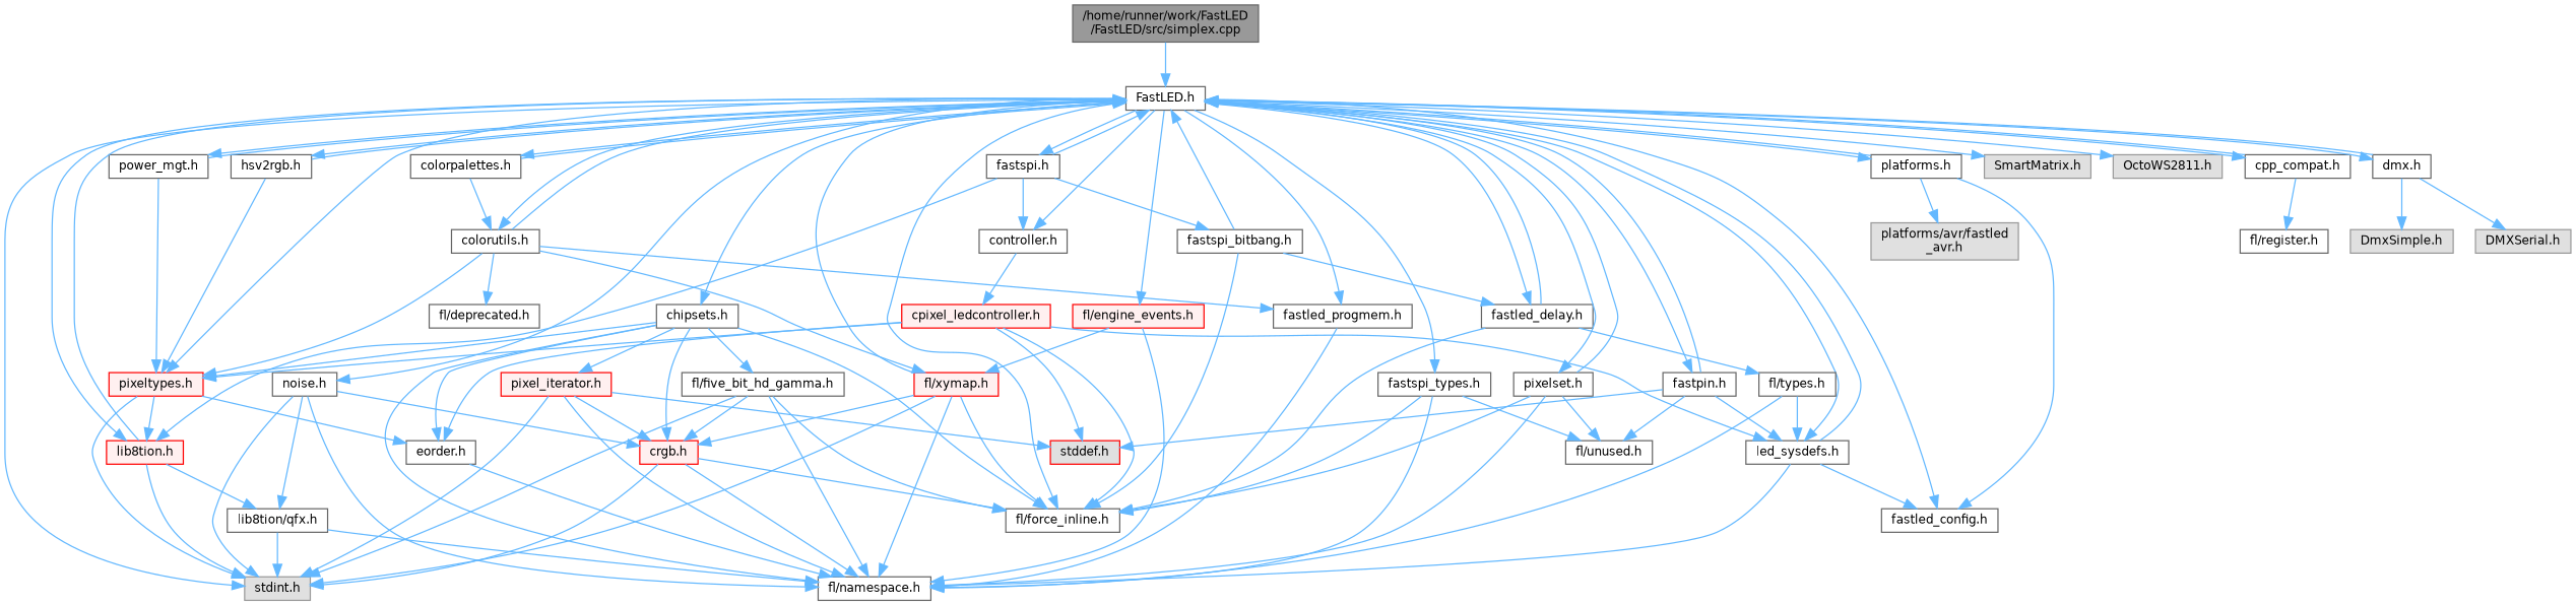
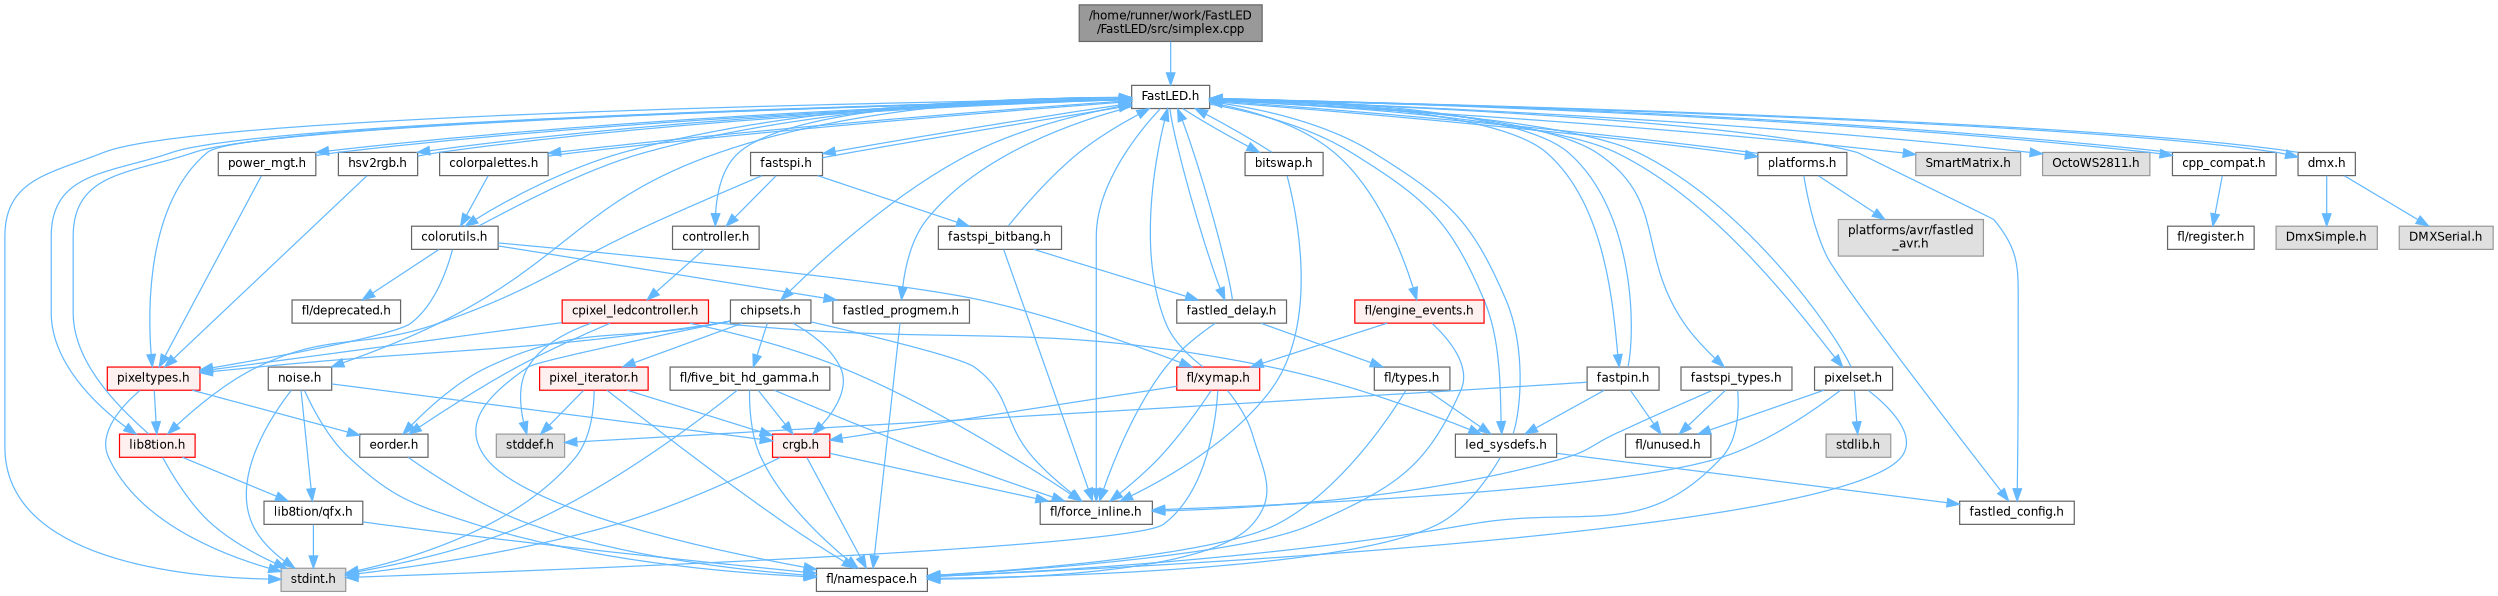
  digraph {
    node [color=grey40 fillcolor=white fontname=Helvetica fontsize=10 shape=box style=filled]
    edge [color=steelblue1 fontname=Helvetica fontsize=10 labelfontname=Helvetica labelfontsize=10 style=solid]
    n1 [color=gray40 fillcolor=grey60 fontcolor=black height=0.2 label="/home/runner/work/FastLED\l/FastLED/src/simplex.cpp" width=0.4]
    n2 [height=0.2 label="FastLED.h" width=0.4]
    n3 [color=grey60 fillcolor="#E0E0E0" height=0.2 label="stdint.h" width=0.4]
    n4 [color=grey60 fillcolor="#E0E0E0" height=0.2 label="SmartMatrix.h" width=0.4]
    n5 [color=grey60 fillcolor="#E0E0E0" height=0.2 label="OctoWS2811.h" width=0.4]
    n6 [height=0.2 label="fl/force_inline.h" width=0.4]
    n7 [height=0.2 label="cpp_compat.h" width=0.4]
    n8 [height=0.2 label="fastled_config.h" width=0.4]
    n9 [height=0.2 label="led_sysdefs.h" width=0.4]
    n10 [height=0.2 label="fastled_delay.h" width=0.4]
+   n11 [height=0.2 label="bitswap.h" width=0.4]
    n12 [height=0.2 label="controller.h" width=0.4]
    n13 [color=red fillcolor="#FFF0F0" height=0.2 label="pixeltypes.h" width=0.4]
    n14 [color=red fillcolor="#FFF0F0" height=0.2 label="lib8tion.h" width=0.4]
    n15 [height=0.2 label="fastpin.h" width=0.4]
    n16 [height=0.2 label="fastspi_types.h" width=0.4]
    n17 [height=0.2 label="dmx.h" width=0.4]
    n18 [height=0.2 label="platforms.h" width=0.4]
    n19 [height=0.2 label="fastled_progmem.h" width=0.4]
    n20 [height=0.2 label="hsv2rgb.h" width=0.4]
    n21 [height=0.2 label="colorutils.h" width=0.4]
    n22 [height=0.2 label="pixelset.h" width=0.4]
    n23 [height=0.2 label="colorpalettes.h" width=0.4]
    n24 [height=0.2 label="noise.h" width=0.4]
    n25 [height=0.2 label="power_mgt.h" width=0.4]
    n26 [height=0.2 label="fastspi.h" width=0.4]
    n27 [height=0.2 label="chipsets.h" width=0.4]
    n28 [color=red fillcolor="#FFF0F0" height=0.2 label="fl/engine_events.h" width=0.4]
    n29 [height=0.2 label="fl/register.h" width=0.4]
    n30 [height=0.2 label="fl/namespace.h" width=0.4]
    n31 [height=0.2 label="fl/types.h" width=0.4]
    n32 [color=red fillcolor="#FFF0F0" height=0.2 label="cpixel_ledcontroller.h" width=0.4]
    n33 [height=0.2 label="eorder.h" width=0.4]
    n34 [height=0.2 label="lib8tion/qfx.h" width=0.4]
-   n35 [color=red fillcolor="#E0E0E0" height=0.2 label="stddef.h" width=0.4]
+   n35 [color=grey60 fillcolor="#E0E0E0" height=0.2 label="stddef.h" width=0.4]
    n36 [height=0.2 label="fl/unused.h" width=0.4]
    n37 [color=grey60 fillcolor="#E0E0E0" height=0.2 label="DmxSimple.h" width=0.4]
    n38 [color=grey60 fillcolor="#E0E0E0" height=0.2 label="DMXSerial.h" width=0.4]
    n39 [color=grey60 fillcolor="#E0E0E0" height=0.2 label="platforms/avr/fastled\l_avr.h" width=0.4]
    n40 [color=red fillcolor="#FFF0F0" height=0.2 label="fl/xymap.h" width=0.4]
    n41 [height=0.2 label="fl/deprecated.h" width=0.4]
+   n42 [color=grey60 fillcolor="#E0E0E0" height=0.2 label="stdlib.h" width=0.4]
    n43 [color=red fillcolor="#FFF0F0" height=0.2 label="crgb.h" width=0.4]
    n44 [height=0.2 label="fastspi_bitbang.h" width=0.4]
    n45 [height=0.2 label="fl/five_bit_hd_gamma.h" width=0.4]
    n46 [color=red fillcolor="#FFF0F0" height=0.2 label="pixel_iterator.h" width=0.4]
    n1 -> n2
    n2 -> n3
    n2 -> n4
    n2 -> n5
    n2 -> n6
    n2 -> n7
    n2 -> n8
    n2 -> n9
    n2 -> n10
+   n2 -> n11
    n2 -> n12
    n2 -> n13
    n2 -> n14
    n2 -> n15
    n2 -> n16
    n2 -> n17
    n2 -> n18
    n2 -> n19
    n2 -> n20
    n2 -> n21
    n2 -> n22
    n2 -> n23
    n2 -> n24
    n2 -> n25
    n2 -> n26
    n2 -> n27
    n2 -> n28
    n7 -> n2
    n7 -> n29
    n9 -> n2
    n9 -> n8
    n9 -> n30
    n10 -> n2
    n10 -> n6
    n10 -> n31
+   n11 -> n2
+   n11 -> n6
    n12 -> n32
    n13 -> n3
    n13 -> n14
    n13 -> n33
    n14 -> n2
    n14 -> n3
    n14 -> n34
    n15 -> n2
    n15 -> n9
    n15 -> n35
    n15 -> n36
    n16 -> n6
    n16 -> n30
    n16 -> n36
    n17 -> n2
    n17 -> n37
    n17 -> n38
    n18 -> n2
    n18 -> n8
    n18 -> n39
    n19 -> n30
    n20 -> n2
    n20 -> n13
    n21 -> n2
    n21 -> n13
    n21 -> n19
    n21 -> n40
    n21 -> n41
    n22 -> n2
    n22 -> n6
    n22 -> n30
    n22 -> n36
+   n22 -> n42
    n23 -> n2
    n23 -> n21
    n24 -> n3
    n24 -> n30
    n24 -> n34
    n24 -> n43
    n25 -> n2
    n25 -> n13
    n26 -> n2
    n26 -> n12
    n26 -> n14
    n26 -> n44
    n27 -> n6
    n27 -> n13
    n27 -> n30
    n27 -> n33
    n27 -> n43
    n27 -> n45
    n27 -> n46
    n28 -> n30
    n28 -> n40
    n31 -> n9
    n31 -> n30
    n32 -> n6
    n32 -> n9
    n32 -> n13
    n32 -> n33
    n32 -> n35
    n33 -> n30
    n34 -> n3
    n34 -> n30
    n40 -> n2
    n40 -> n3
    n40 -> n6
    n40 -> n30
    n40 -> n43
    n43 -> n3
    n43 -> n6
    n43 -> n30
    n44 -> n2
    n44 -> n6
    n44 -> n10
    n45 -> n3
    n45 -> n6
    n45 -> n30
    n45 -> n43
    n46 -> n3
    n46 -> n30
    n46 -> n35
    n46 -> n43
  }
